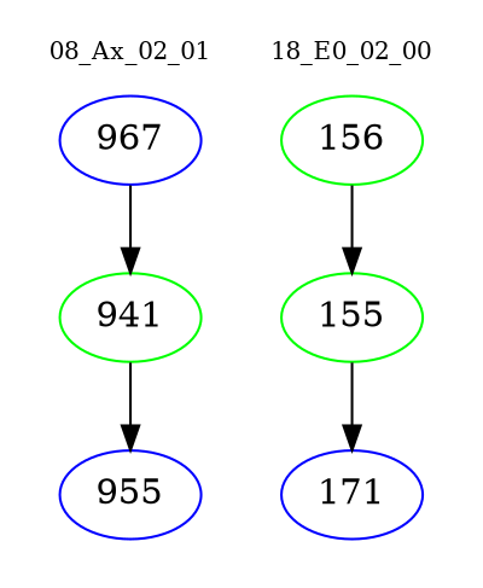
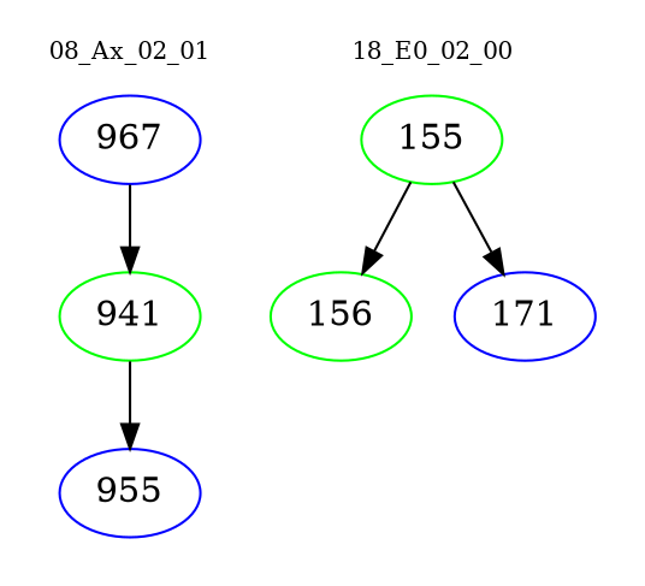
  digraph {
    node [color=blue]
    edge [color=black]
    n1 [label=967]
    n2 [color=green label=941]
    n3 [label=955]
    n4 [color=green label=156]
    n5 [color=green label=155]
    n6 [label=171]
    subgraph cluster_1 {
      color=white
      fontsize=10
      label="08_Ax_02_01"
      n1
      n2
      n3
    }
    subgraph cluster_2 {
      color=white
      fontsize=10
      label="18_E0_02_00"
      n4
      n5
      n6
    }
    n1 -> n2
    n2 -> n3
-   n4 -> n5
+   n5 -> n4
    n5 -> n6
  }
